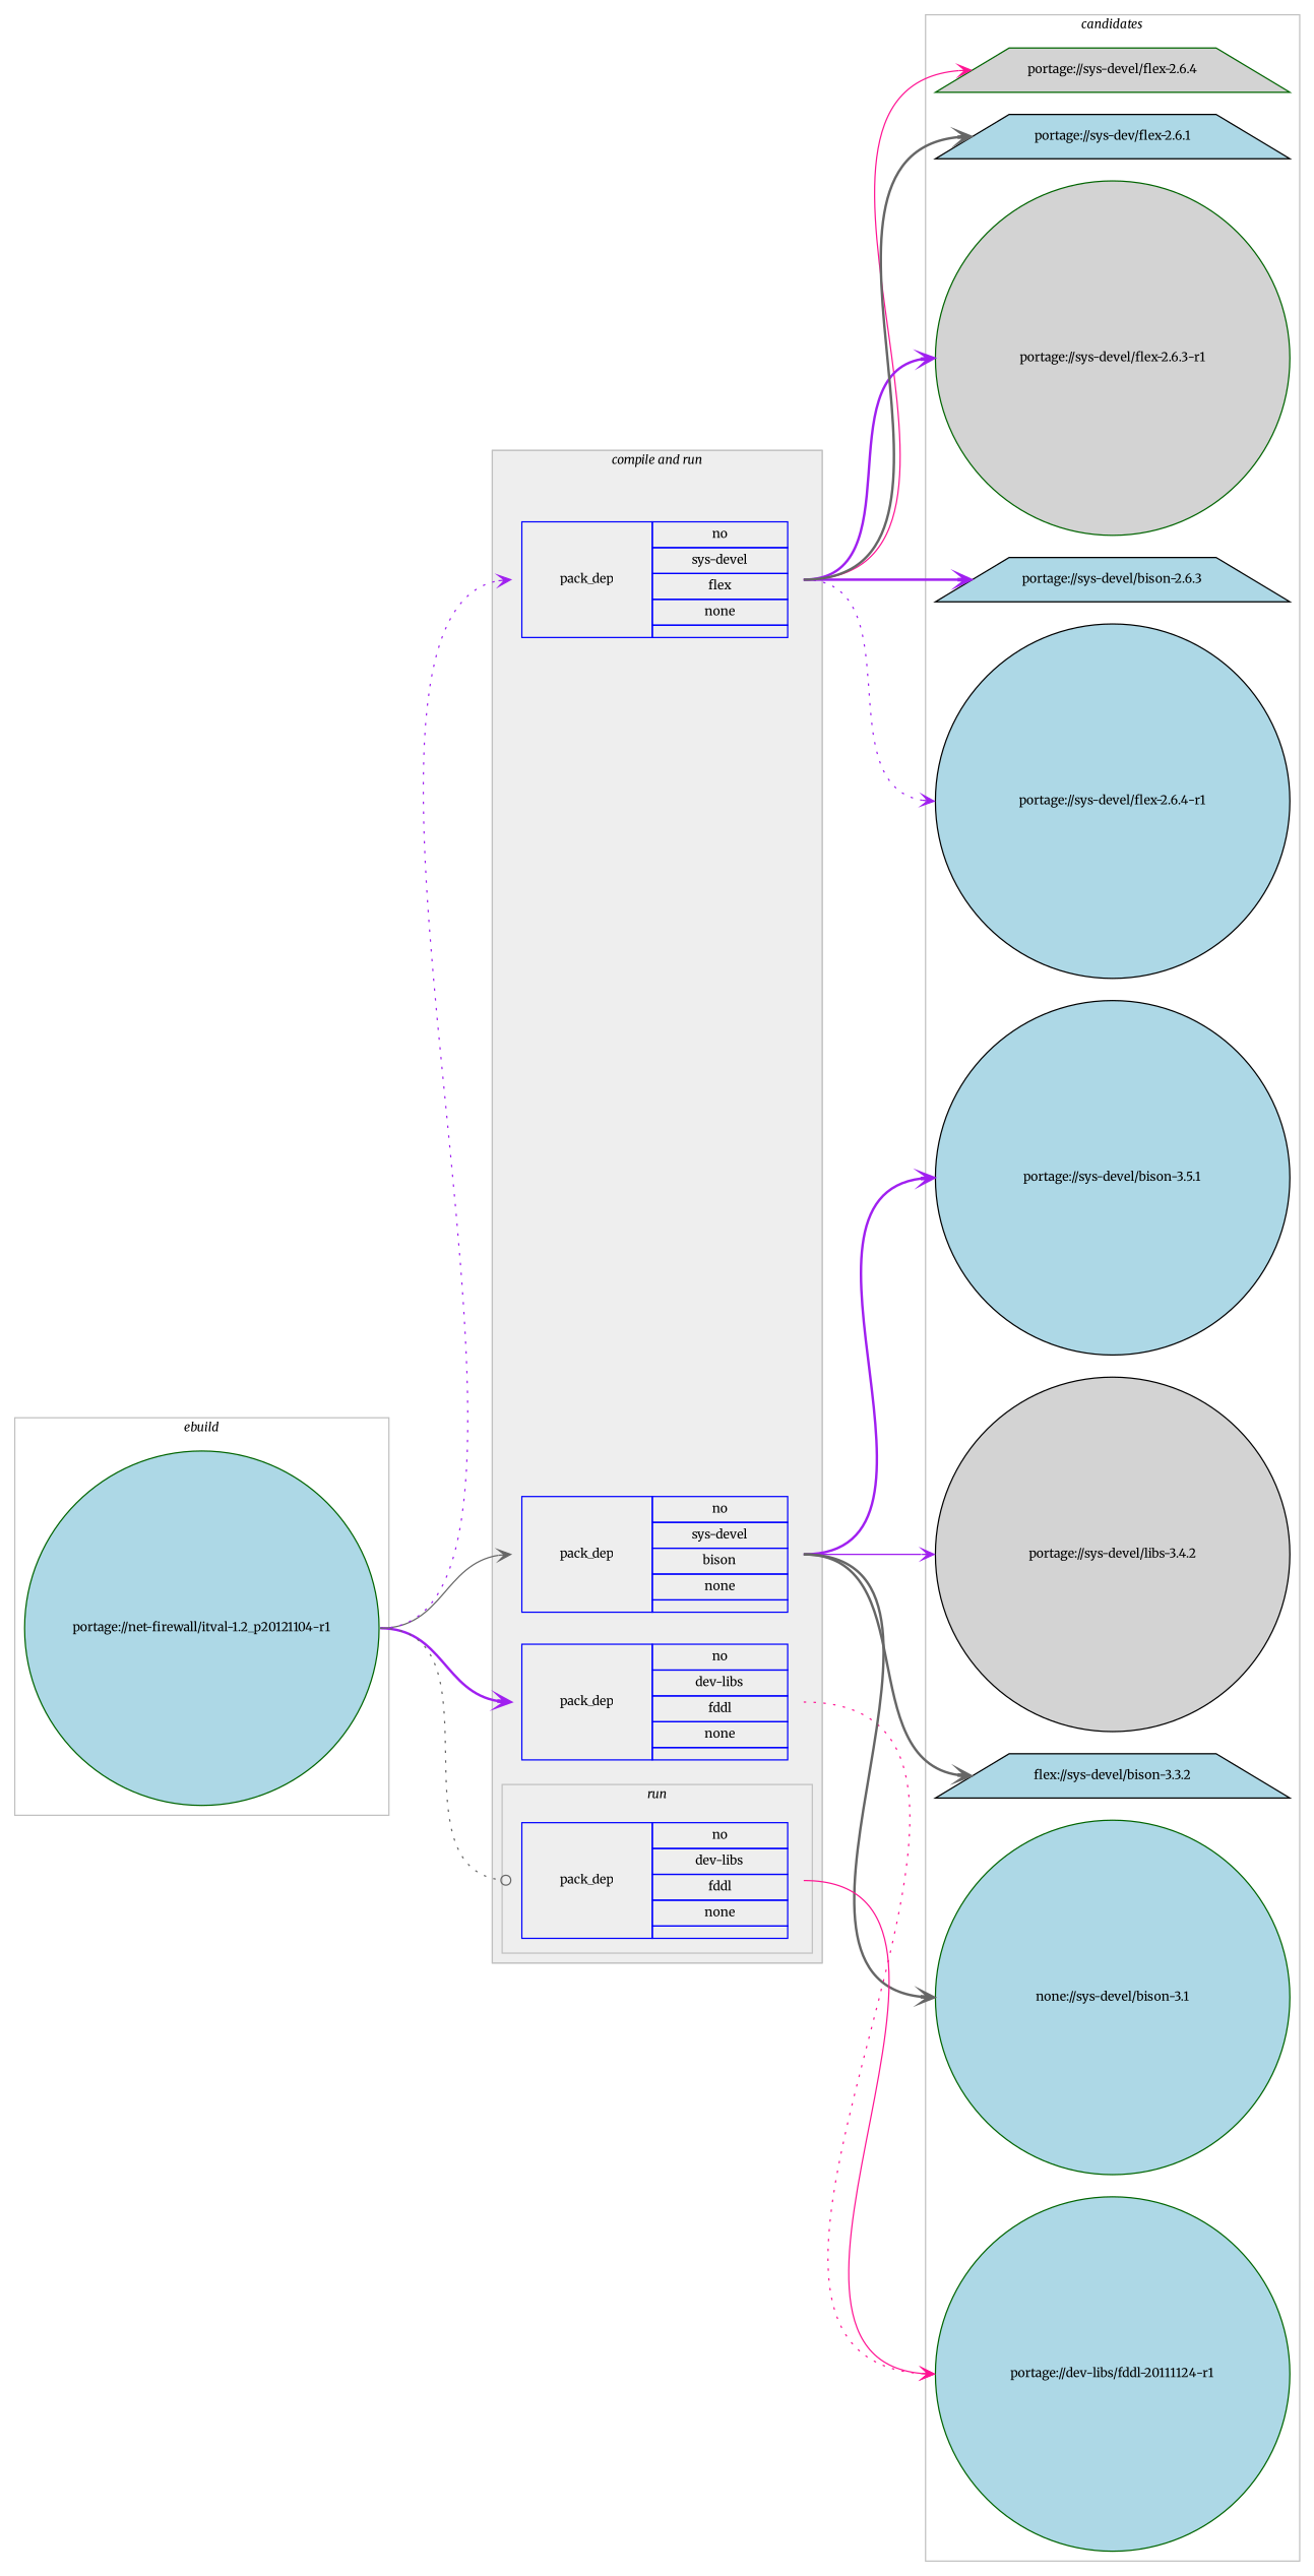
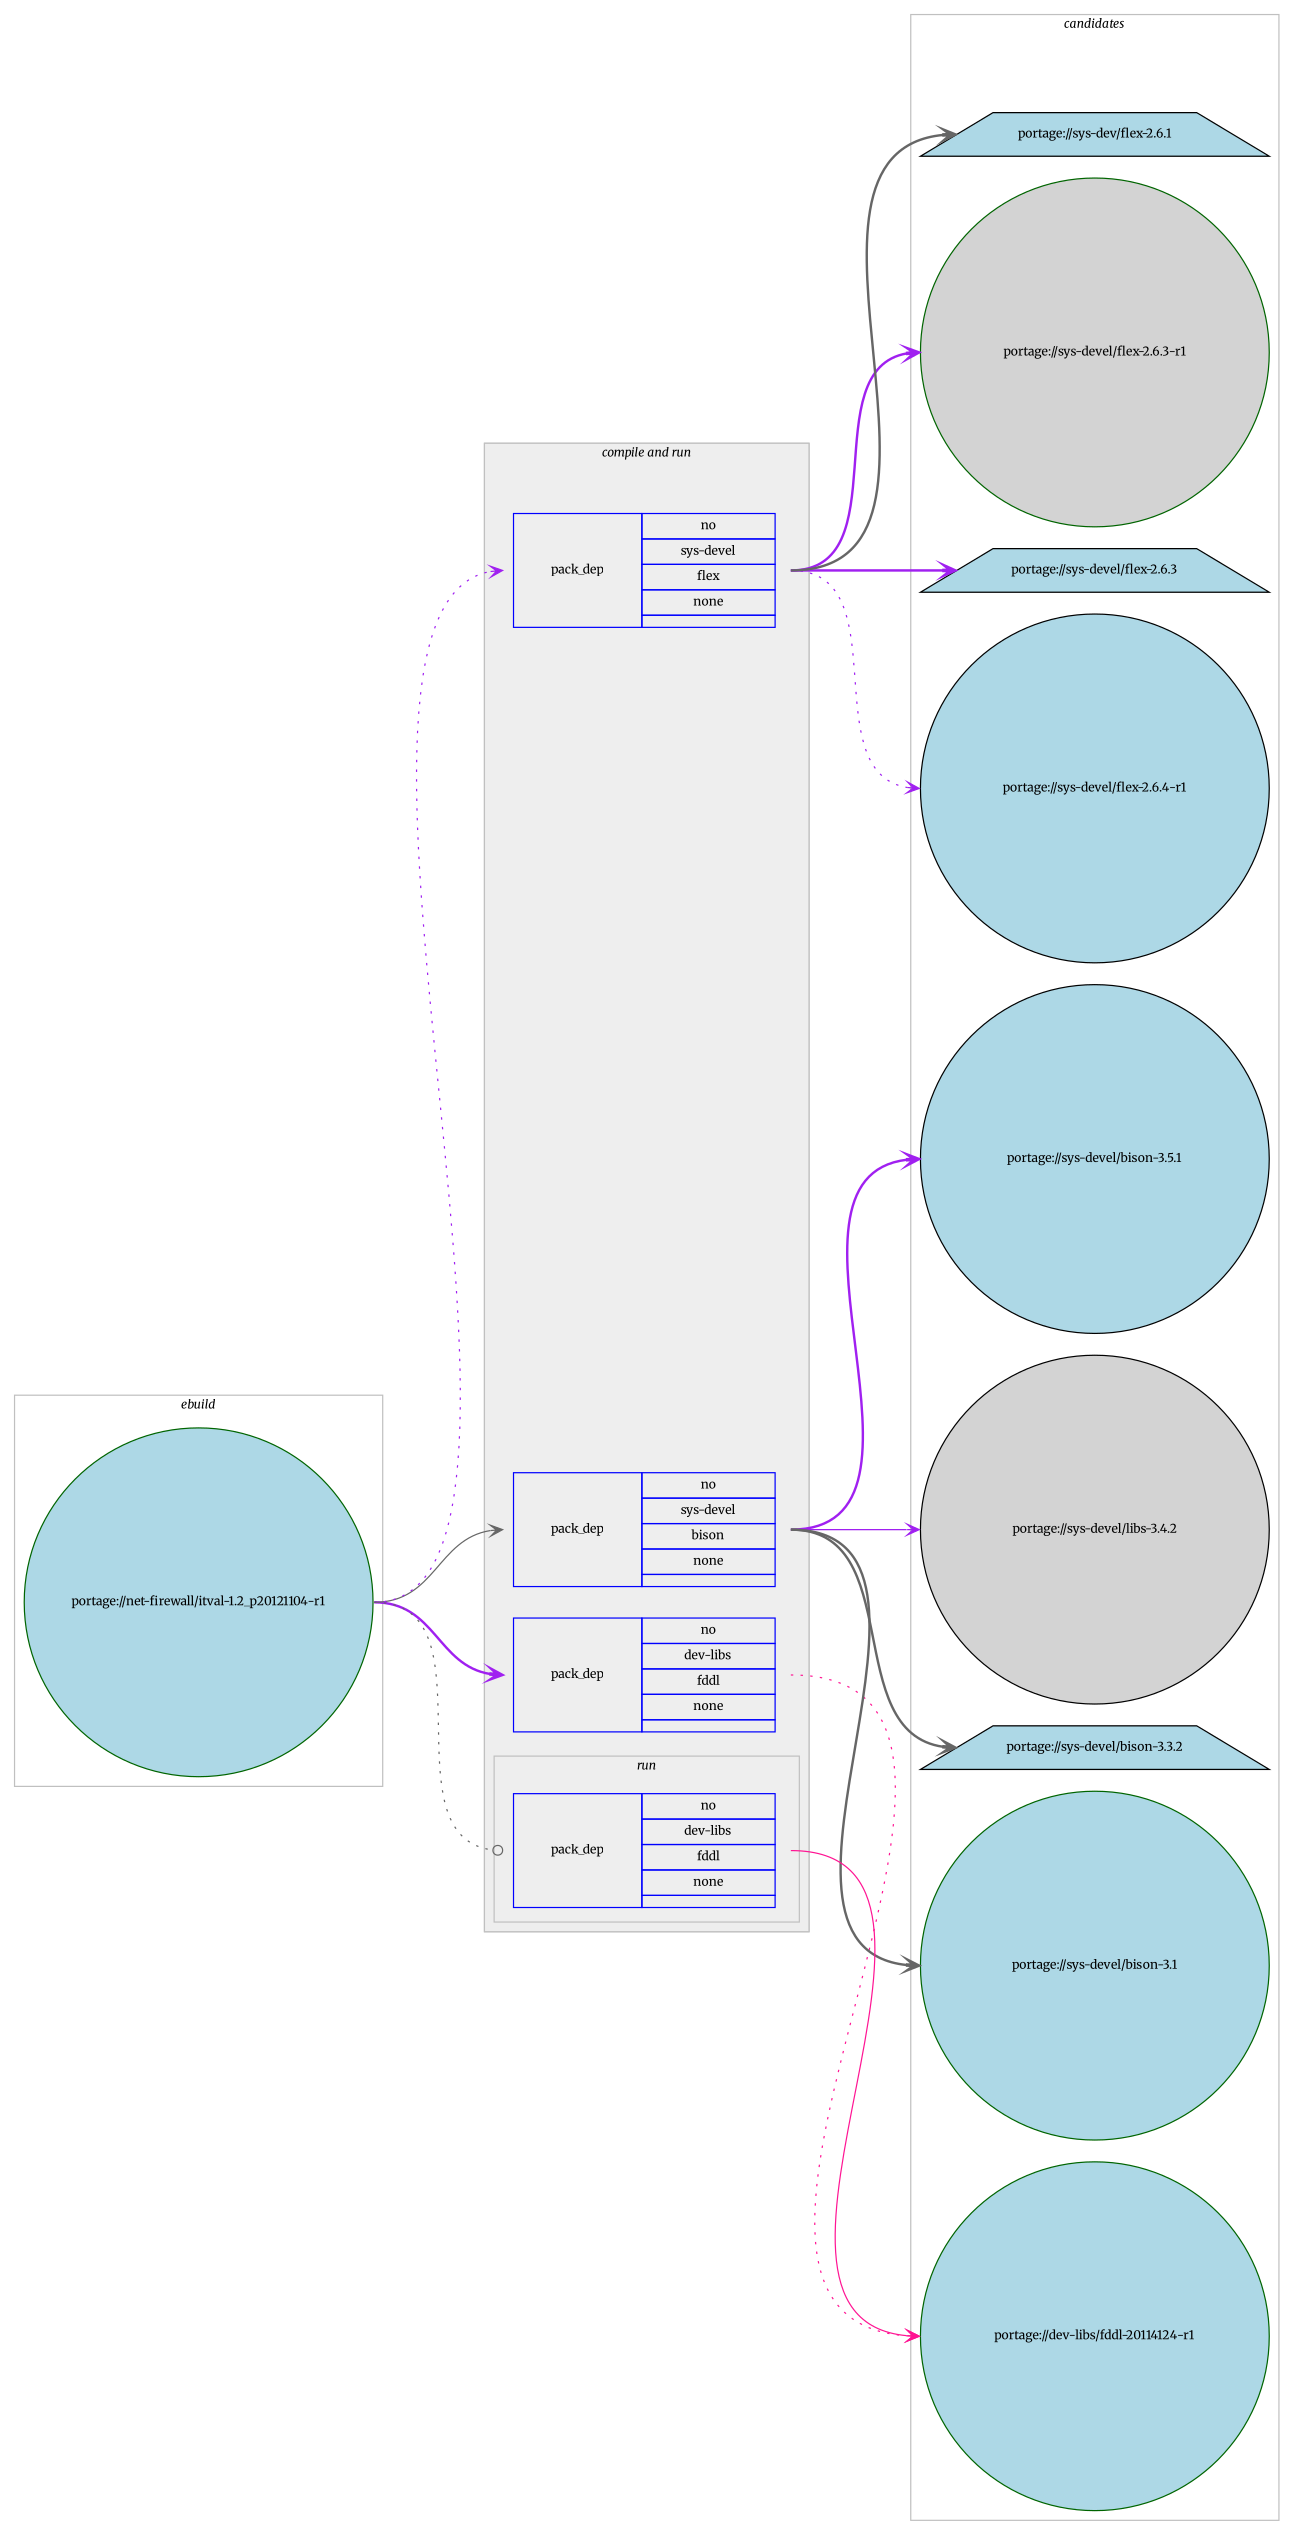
  digraph {
    compound=true
    concentrate=true
    fontname=Merriweather
    fontsize=10
    newrank=true
    rankdir=LR
    ranksep=1.5
    node [color=black fillcolor=lightblue fontname=Merriweather fontsize=10 shape=circle style=filled]
    edge [arrowhead=vee color=purple fontname=Merriweather headport=w style=bold tailport=e weight=100]
    n1 [color=darkgreen label="portage://net-firewall/itval-1.2_p20121104-r1" width=4]
    n2 [color=blue label=<<TABLE BORDER="0" CELLBORDER="1" CELLSPACING="0" CELLPADDING="4" WIDTH="220"><TR><TD ROWSPAN="6" CELLPADDING="30">pack_dep</TD></TR><TR><TD WIDTH="110">no</TD></TR><TR><TD>dev-libs</TD></TR><TR><TD>fddl</TD></TR><TR><TD>none</TD></TR><TR><TD></TD></TR></TABLE>> shape=none fillcolor="" style=""]
    n3 [color=blue label=<<TABLE BORDER="0" CELLBORDER="1" CELLSPACING="0" CELLPADDING="4" WIDTH="220"><TR><TD ROWSPAN="6" CELLPADDING="30">pack_dep</TD></TR><TR><TD WIDTH="110">no</TD></TR><TR><TD>sys-devel</TD></TR><TR><TD>bison</TD></TR><TR><TD>none</TD></TR><TR><TD></TD></TR></TABLE>> shape=none fillcolor="" style=""]
    n4 [color=blue label=<<TABLE BORDER="0" CELLBORDER="1" CELLSPACING="0" CELLPADDING="4" WIDTH="220"><TR><TD ROWSPAN="6" CELLPADDING="30">pack_dep</TD></TR><TR><TD WIDTH="110">no</TD></TR><TR><TD>sys-devel</TD></TR><TR><TD>flex</TD></TR><TR><TD>none</TD></TR><TR><TD></TD></TR></TABLE>> shape=none fillcolor="" style=""]
    n5 [color=blue label=<<TABLE BORDER="0" CELLBORDER="1" CELLSPACING="0" CELLPADDING="4" WIDTH="220"><TR><TD ROWSPAN="6" CELLPADDING="30">pack_dep</TD></TR><TR><TD WIDTH="110">no</TD></TR><TR><TD>dev-libs</TD></TR><TR><TD>fddl</TD></TR><TR><TD>none</TD></TR><TR><TD></TD></TR></TABLE>> shape=none fillcolor="" style=""]
    n6 [label="portage://sys-devel/bison-3.5.1" width=4]
    n7 [fillcolor=lightgrey label="portage://sys-devel/libs-3.4.2" width=4]
-   n8 [label="flex://sys-devel/bison-3.3.2" shape=trapezium width=4]
-   n9 [color=darkgreen label="none://sys-devel/bison-3.1" width=4]
-   n10 [color=darkgreen label="portage://dev-libs/fddl-20111124-r1" width=4]
+   n8 [label="portage://sys-devel/bison-3.3.2" shape=trapezium width=4]
+   n9 [color=darkgreen label="portage://sys-devel/bison-3.1" width=4]
+   n10 [color=darkgreen label="portage://dev-libs/fddl-20114124-r1" width=4]
    n11 [label="portage://sys-devel/flex-2.6.4-r1" width=4]
-   n12 [color=darkgreen fillcolor=lightgrey label="portage://sys-devel/flex-2.6.4" shape=trapezium width=4]
    n13 [color=darkgreen fillcolor=lightgrey label="portage://sys-devel/flex-2.6.3-r1" width=4]
-   n14 [label="portage://sys-devel/bison-2.6.3" shape=trapezium width=4]
+   n14 [label="portage://sys-devel/flex-2.6.3" shape=trapezium width=4]
    n15 [label="portage://sys-dev/flex-2.6.1" shape=trapezium width=4]
    subgraph cluster_1 {
      color=gray
      label=<<i>dependencies</i>>
      subgraph cluster_2 {
        color=gray
        fillcolor="#eeeeee"
        label=<<i>compile</i>>
        style=filled
        subgraph sub_3 {
          color=gray
          fillcolor="#eeeeee"
          label=<<i>compile</i>>
          style=filled
          n2
        }
        subgraph sub_4 {
          color=gray
          fillcolor="#eeeeee"
          label=<<i>compile</i>>
          style=filled
          n3
        }
        subgraph sub_5 {
          color=gray
          fillcolor="#eeeeee"
          label=<<i>compile</i>>
          style=filled
          n4
        }
      }
      subgraph cluster_6 {
        color=gray
        fillcolor="#eeeeee"
        label=<<i>compile and run</i>>
        style=filled
      }
      subgraph cluster_7 {
        color=gray
        fillcolor="#eeeeee"
        label=<<i>run</i>>
        style=filled
        subgraph sub_8 {
          color=gray
          fillcolor="#eeeeee"
          label=<<i>run</i>>
          style=filled
          n5
        }
      }
    }
    subgraph cluster_9 {
      color=gray
      label=<<i>ebuild</i>>
      rank=same
      n1
    }
    subgraph cluster_10 {
      color=gray
      label=<<i>candidates</i>>
      rank=same
      subgraph sub_11 {
        color=black
        label=<<i>candidates</i>>
        nodesep=1
        rank=same
        n6
        n7
        n8
        n9
      }
      subgraph sub_12 {
        color=black
        label=<<i>candidates</i>>
        nodesep=1
        rank=same
        n10
      }
      subgraph sub_13 {
        color=black
        label=<<i>candidates</i>>
        nodesep=1
        rank=same
        n11
-       n12
        n13
        n14
        n15
      }
      subgraph sub_14 {
        color=black
        label=<<i>candidates</i>>
        nodesep=1
        rank=same
        n10
      }
    }
    n1 -> n2 [weight=20]
    n1 -> n3 [color=gray40 style=solid weight=20]
    n1 -> n4 [style=dotted weight=20]
    n1 -> n5 [arrowhead=odot color=gray40 style=dotted weight=20]
    n2 -> n10 [color=deeppink style=dotted]
    n3 -> n6
    n3 -> n7 [style=solid]
    n3 -> n8 [color=gray40]
    n3 -> n9 [color=gray40]
    n4 -> n11 [style=dotted]
-   n4 -> n12 [color=deeppink style=solid]
    n4 -> n13
    n4 -> n14
    n4 -> n15 [color=gray40]
    n5 -> n10 [color=deeppink style=solid]
  }
